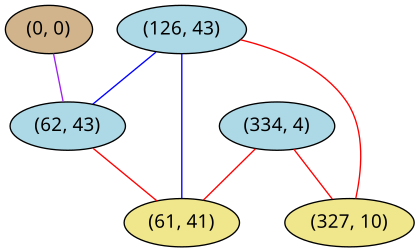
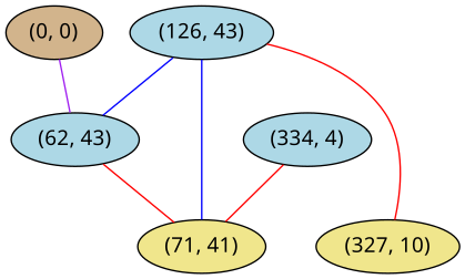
  graph {
    fontname="Noto Sans"
    node [fillcolor=lightblue fontname="Noto Sans" style=filled]
    edge [color=red fontname="Noto Sans" weight=3]
    "(126, 43)"
    "(62, 43)"
    "(327, 10)" [fillcolor=khaki]
-   "(71, 41)" [fillcolor=khaki label="(61, 41)"]
+   "(71, 41)" [fillcolor=khaki]
    "(0, 0)" [fillcolor=tan]
    "(334, 4)"
    "(126, 43)" -- "(62, 43)" [color=blue]
    "(126, 43)" -- "(327, 10)" [weight=1]
    "(126, 43)" -- "(71, 41)" [color=blue]
    "(62, 43)" -- "(71, 41)" [weight=1]
    "(0, 0)" -- "(62, 43)" [color=purple weight=4]
-   "(334, 4)" -- "(327, 10)" [weight=1]
    "(334, 4)" -- "(71, 41)"
  }
